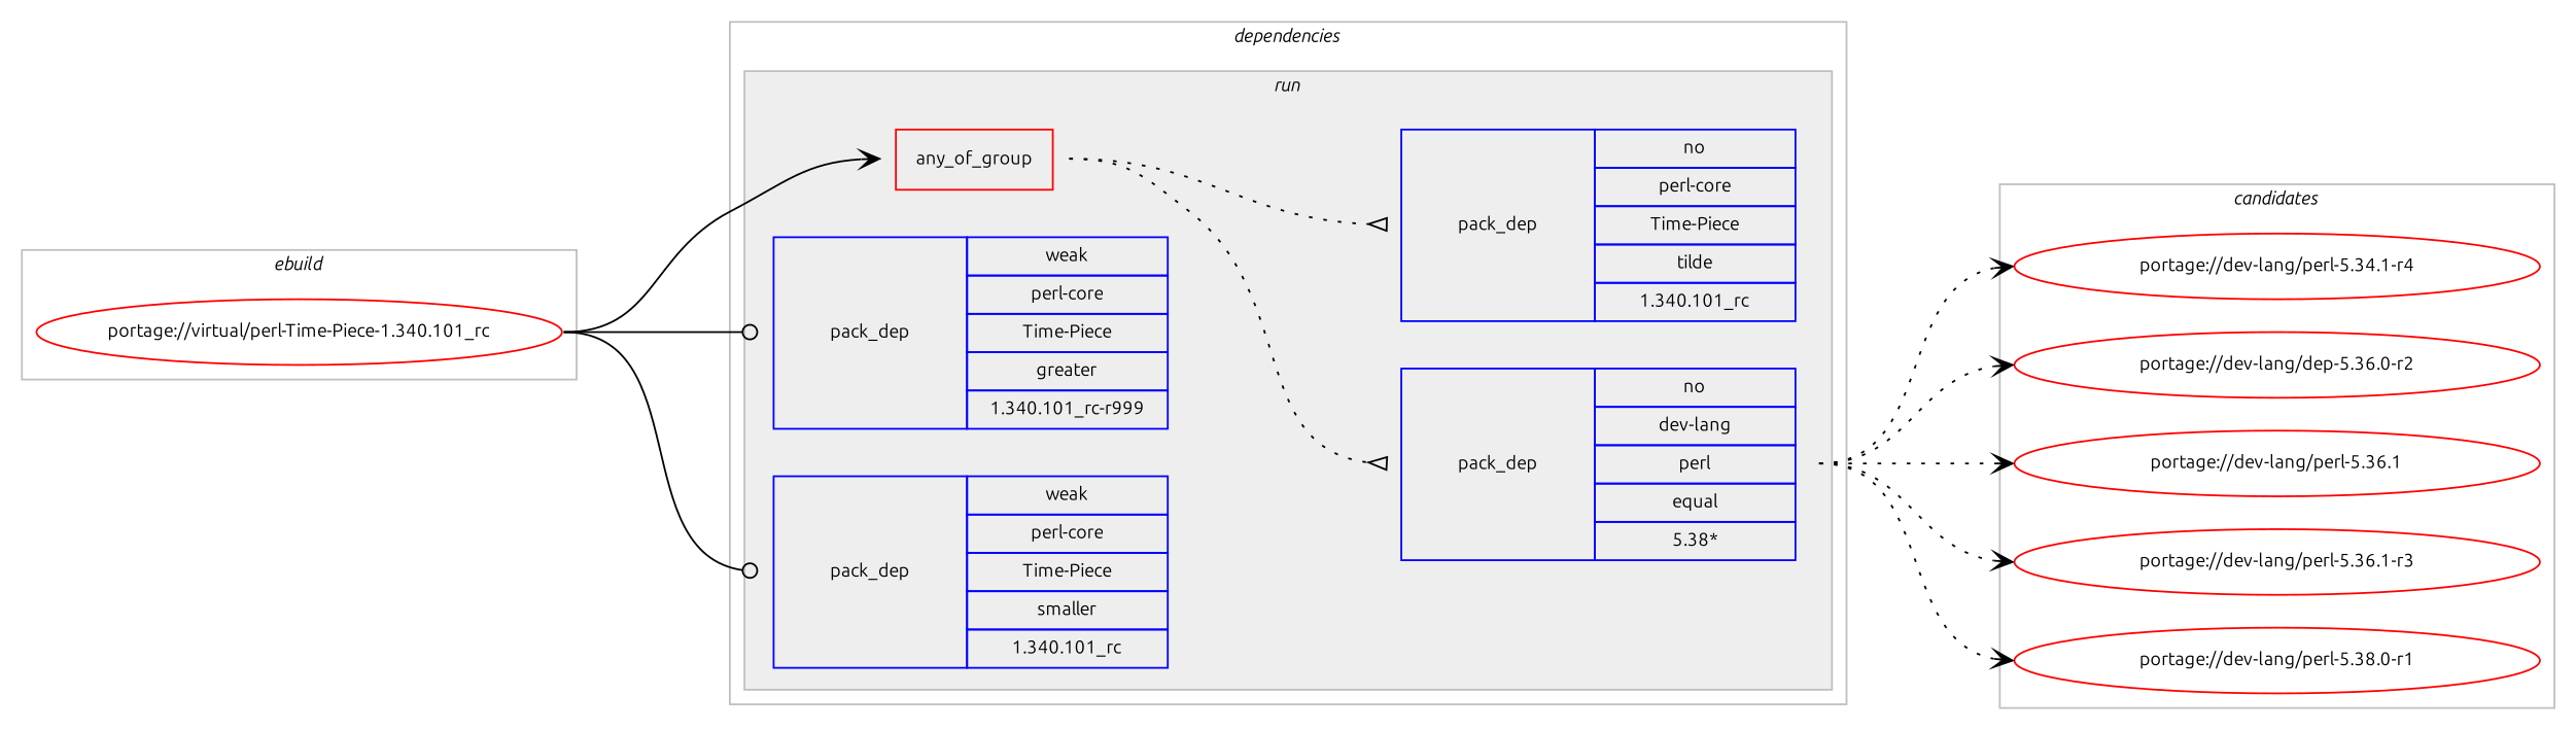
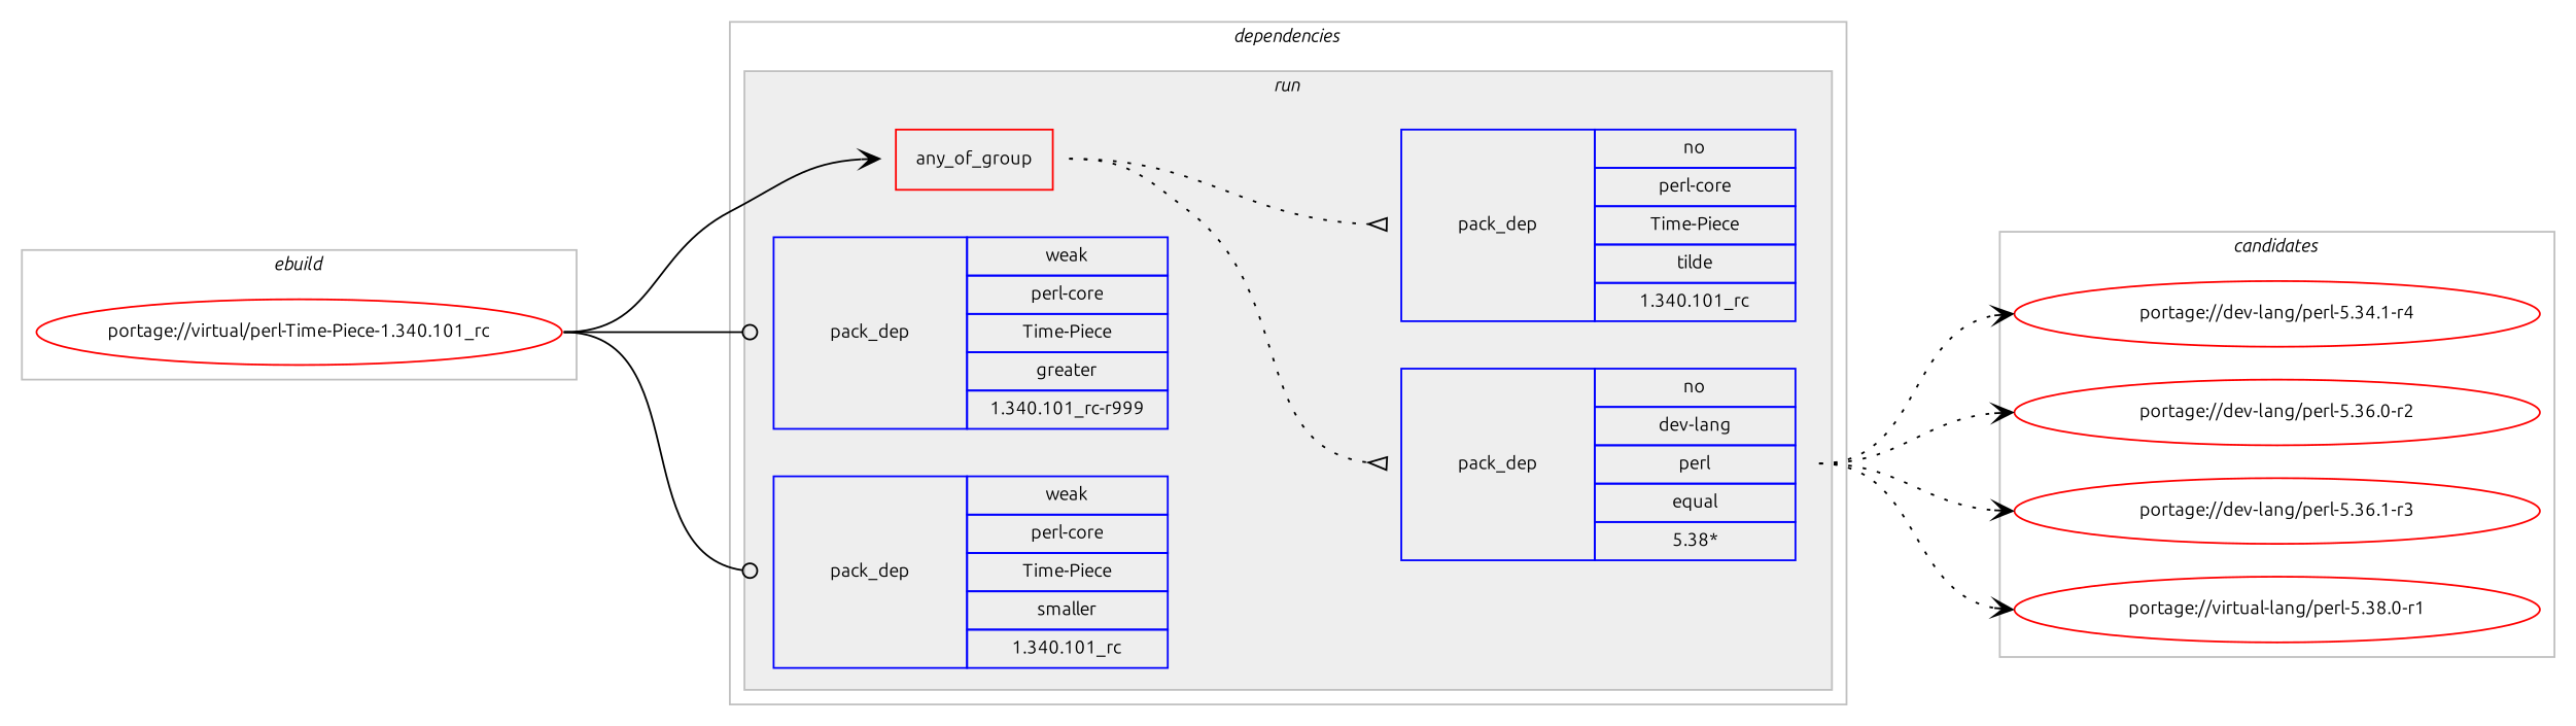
  digraph {
    compound=true
    concentrate=true
    fontname=Ubuntu
    fontsize=10
    newrank=true
    rankdir=LR
    ranksep=1.5
    node [color=red fontname=Ubuntu fontsize=10]
    edge [arrowhead=vee fontname=Ubuntu headport=w style=dotted tailport=e weight=20]
    n1 [label="portage://virtual/perl-Time-Piece-1.340.101_rc" width=4]
    n2 [color=blue label=<<TABLE BORDER="0" CELLBORDER="1" CELLSPACING="0" CELLPADDING="4" WIDTH="220"><TR><TD ROWSPAN="6" CELLPADDING="30">pack_dep</TD></TR><TR><TD WIDTH="110">no</TD></TR><TR><TD>dev-lang</TD></TR><TR><TD>perl</TD></TR><TR><TD>equal</TD></TR><TR><TD>5.38*</TD></TR></TABLE>> shape=none]
    n3 [color=blue label=<<TABLE BORDER="0" CELLBORDER="1" CELLSPACING="0" CELLPADDING="4" WIDTH="220"><TR><TD ROWSPAN="6" CELLPADDING="30">pack_dep</TD></TR><TR><TD WIDTH="110">no</TD></TR><TR><TD>perl-core</TD></TR><TR><TD>Time-Piece</TD></TR><TR><TD>tilde</TD></TR><TR><TD>1.340.101_rc</TD></TR></TABLE>> shape=none]
    n4 [label=<<TABLE BORDER="0" CELLBORDER="1" CELLSPACING="0" CELLPADDING="4"><TR><TD CELLPADDING="10">any_of_group</TD></TR></TABLE>> shape=none]
    n5 [color=blue label=<<TABLE BORDER="0" CELLBORDER="1" CELLSPACING="0" CELLPADDING="4" WIDTH="220"><TR><TD ROWSPAN="6" CELLPADDING="30">pack_dep</TD></TR><TR><TD WIDTH="110">weak</TD></TR><TR><TD>perl-core</TD></TR><TR><TD>Time-Piece</TD></TR><TR><TD>greater</TD></TR><TR><TD>1.340.101_rc-r999</TD></TR></TABLE>> shape=none]
    n6 [color=blue label=<<TABLE BORDER="0" CELLBORDER="1" CELLSPACING="0" CELLPADDING="4" WIDTH="220"><TR><TD ROWSPAN="6" CELLPADDING="30">pack_dep</TD></TR><TR><TD WIDTH="110">weak</TD></TR><TR><TD>perl-core</TD></TR><TR><TD>Time-Piece</TD></TR><TR><TD>smaller</TD></TR><TR><TD>1.340.101_rc</TD></TR></TABLE>> shape=none]
    n7 [label="portage://dev-lang/perl-5.34.1-r4" width=4]
-   n8 [label="portage://dev-lang/dep-5.36.0-r2" width=4]
-   n9 [label="portage://dev-lang/perl-5.36.1" width=4]
+   n8 [label="portage://dev-lang/perl-5.36.0-r2" width=4]
    n10 [label="portage://dev-lang/perl-5.36.1-r3" width=4]
-   n11 [label="portage://dev-lang/perl-5.38.0-r1" width=4]
+   n11 [label="portage://virtual-lang/perl-5.38.0-r1" width=4]
    subgraph cluster_1 {
      color=gray
      label=<<i>ebuild</i>>
      rank=same
      n1
    }
    subgraph cluster_2 {
      color=gray
      label=<<i>dependencies</i>>
      subgraph cluster_3 {
        color=gray
        fillcolor="#eeeeee"
        label=<<i>compile</i>>
        style=filled
      }
      subgraph cluster_4 {
        color=gray
        fillcolor="#eeeeee"
        label=<<i>compile and run</i>>
        style=filled
      }
      subgraph cluster_5 {
        color=gray
        fillcolor="#eeeeee"
        label=<<i>run</i>>
        style=filled
        subgraph sub_6 {
          color=gray
          fillcolor="#eeeeee"
          label=<<i>run</i>>
          style=filled
          n4
          subgraph sub_7 {
            color=gray
            fillcolor="#eeeeee"
            label=<<i>run</i>>
            style=filled
            n2
          }
          subgraph sub_8 {
            color=gray
            fillcolor="#eeeeee"
            label=<<i>run</i>>
            style=filled
            n3
          }
        }
        subgraph sub_9 {
          color=gray
          fillcolor="#eeeeee"
          label=<<i>run</i>>
          style=filled
          n5
        }
        subgraph sub_10 {
          color=gray
          fillcolor="#eeeeee"
          label=<<i>run</i>>
          style=filled
          n6
        }
      }
    }
    subgraph cluster_11 {
      color=gray
      label=<<i>candidates</i>>
      rank=same
      subgraph sub_12 {
        color=black
        label=<<i>candidates</i>>
        nodesep=1
        rank=same
        n7
        n8
-       n9
        n10
        n11
      }
      subgraph sub_13 {
        color=black
        label=<<i>candidates</i>>
        nodesep=1
        rank=same
      }
      subgraph sub_14 {
        color=black
        label=<<i>candidates</i>>
        nodesep=1
        rank=same
      }
      subgraph sub_15 {
        color=black
        label=<<i>candidates</i>>
        nodesep=1
        rank=same
      }
    }
    n1 -> n4 [style=solid]
    n1 -> n5 [arrowhead=odot style=solid]
    n1 -> n6 [arrowhead=odot style=solid]
    n2 -> n7 [weight=100]
    n2 -> n8 [weight=100]
-   n2 -> n9 [weight=100]
    n2 -> n10 [weight=100]
    n2 -> n11 [weight=100]
    n4 -> n2 [arrowhead=oinv]
    n4 -> n3 [arrowhead=oinv]
  }
